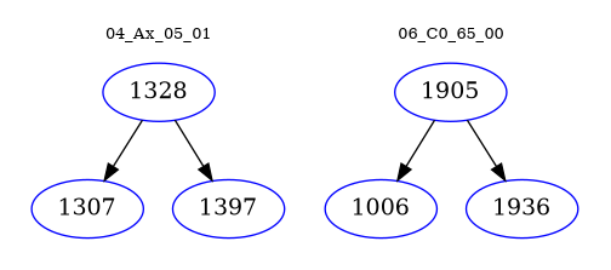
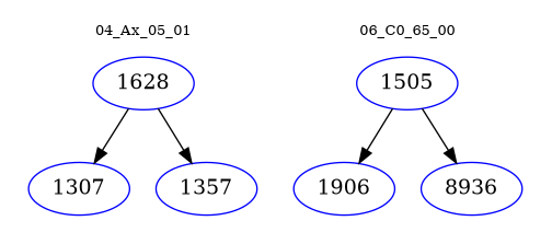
  digraph {
    node [color=blue]
    edge [color=black]
-   n1 [label=1328]
+   n1 [label=1628]
    n2 [label=1307]
-   n3 [label=1397]
-   n4 [label=1905]
-   n5 [label=1006]
-   n6 [label=1936]
+   n3 [label=1357]
+   n4 [label=1505]
+   n5 [label=1906]
+   n6 [label=8936]
    subgraph cluster_1 {
      color=white
      fontsize=10
      label="04_Ax_05_01"
      n1
      n2
      n3
    }
    subgraph cluster_2 {
      color=white
      fontsize=10
      label="06_C0_65_00"
      n4
      n5
      n6
    }
    n1 -> n2
    n1 -> n3
    n4 -> n5
    n4 -> n6
  }
